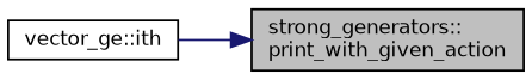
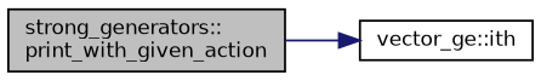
  digraph {
    rankdir=LR
    node [color=black fontname=Helvetica fontsize=10 shape=record style=filled]
    n1 [fillcolor=grey75 fontcolor=black height=0.2 label="strong_generators::\lprint_with_given_action" width=0.4]
    n2 [fillcolor=white height=0.2 label="vector_ge::ith" width=0.4]
-   n2 -> n1 [color=midnightblue fontname=Helvetica fontsize=10 labelfontname=Helvetica labelfontsize=10 style=solid]
+   n1 -> n2 [color=midnightblue fontname=Helvetica fontsize=10 labelfontname=Helvetica labelfontsize=10 style=solid]
  }
